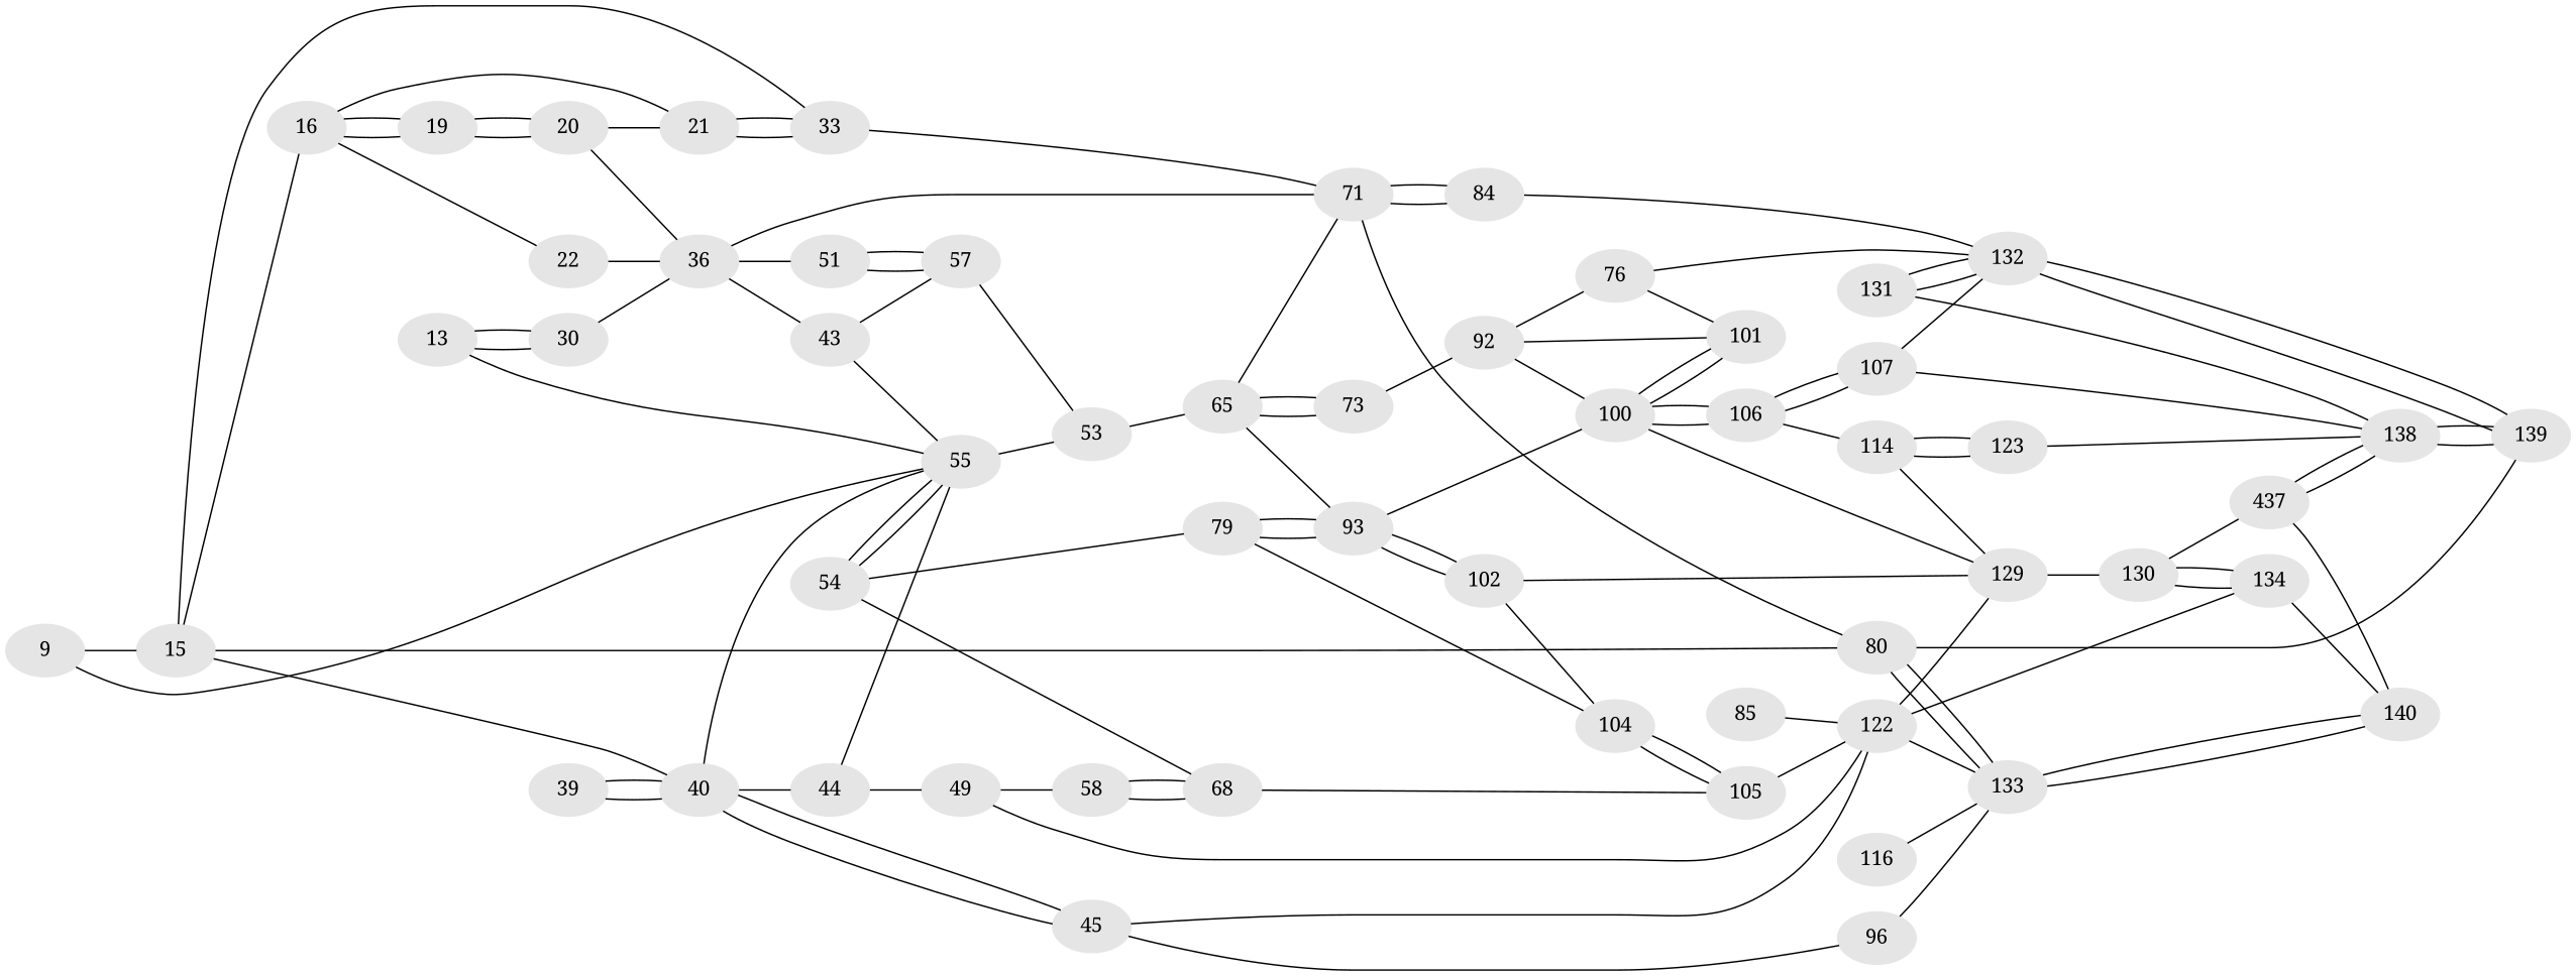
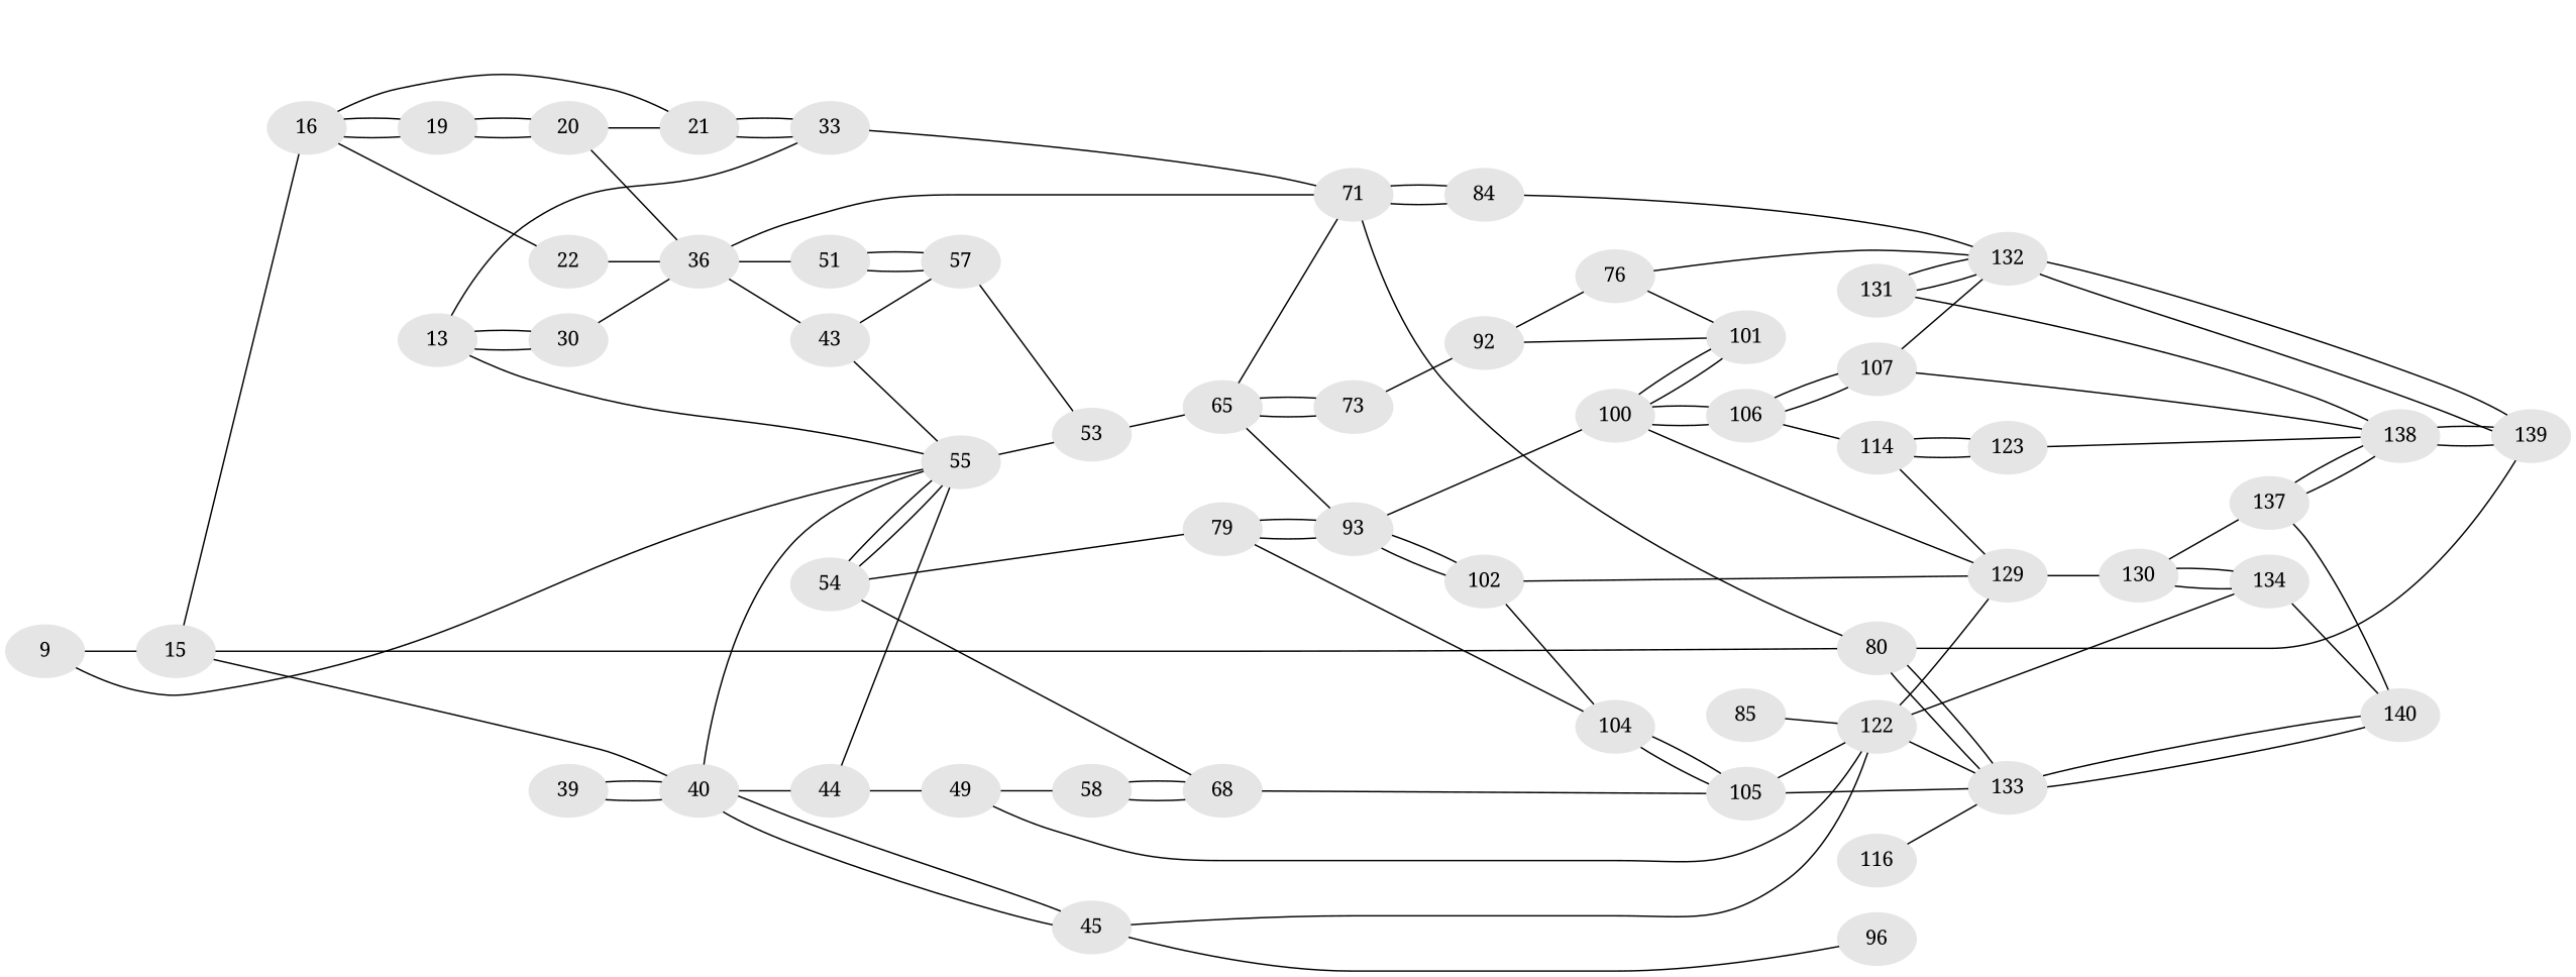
  graph {
    fontname="Noto Serif"
    rankdir=LR
    node [color=gray90 fontname="Noto Serif" style=filled]
    edge [fontname="Noto Serif"]
    15 [super="+2+1+14"]
    9
    55 [super="+42"]
    16 [super="+4"]
    33 [super="+18"]
    40 [super="+24+25+26"]
    80 [super="+72"]
    n8 [label=53 super="+56"]
    13
    30 [super="+8"]
    36 [super="+35+23+29"]
    19
    22 [super="+5"]
    21
    71 [super="+67+66"]
    44 [super="+27+28"]
    45
    133 [super="+119+118+115+117"]
    139
    20
    43
    51
    84
    57 [super="+50"]
    39
    49 [super="+48+47"]
    96 [super="+82+83"]
    122 [super="+121+109+88"]
    58 [super="+52"]
    129 [super="+111+103+112"]
    134
    68 [super="+53"]
    54
    79 [super="+63"]
    105 [super="+89+77"]
    93 [super="+90+64"]
    104 [super="+78"]
    65 [super="+60+61"]
    73
    92 [super="+74"]
    100 [super="+99"]
    102
    101 [super="+75"]
    76
    132 [super="+95+108"]
    140 [super="+135"]
    85
    106
    107
    114 [super="+113"]
    130 [super="+127"]
    138 [super="+125+124+126"]
    123
    116
-   137 [super="+136+128" label=437]
+   137 [super="+136+128"]
    131
    15 -- 16
-   15 -- 33
+   13 -- 33
    15 -- 40
    15 -- 80 [weight=2]
    9 -- 15 [weight=2]
    9 -- 55
    55 -- n8 [weight=2]
    16 -- 19 [weight=2]
    16 -- 19
    16 -- 22
    16 -- 21
    33 -- 71
    40 -- 55
    40 -- 44
    40 -- 45
    40 -- 45
    80 -- 133 [weight=2]
    80 -- 133
    80 -- 139
    n8 -- 65
    13 -- 55
    13 -- 30 [weight=2]
    13 -- 30
    30 -- 36 [weight=2]
    36 -- 71 [weight=2]
    36 -- 43
    36 -- 51
    19 -- 20
    19 -- 20
    22 -- 36 [weight=3]
    21 -- 33 [weight=2]
    21 -- 33
    71 -- 80
    71 -- 84 [weight=2]
    71 -- 84
    44 -- 55
    44 -- 49 [weight=2]
    45 -- 96
    45 -- 122
    133 -- 140
    133 -- 140
    20 -- 36
    20 -- 21
    43 -- 55
    43 -- 57
    51 -- 57 [weight=2]
    51 -- 57
    84 -- 132
    57 -- n8
    39 -- 40 [weight=2]
    39 -- 40
    49 -- 122
    49 -- 58 [weight=2]
-   96 -- 133 [weight=2]
+   105 -- 133 [weight=2]
    122 -- 133 [weight=2]
    122 -- 129 [weight=2]
    122 -- 134
    58 -- 68 [weight=2]
    58 -- 68
    129 -- 130 [weight=2]
    134 -- 140
    68 -- 105
    54 -- 55
    54 -- 55
    54 -- 68
    54 -- 79
    79 -- 93 [weight=2]
    79 -- 93
    79 -- 104
    105 -- 122 [weight=3]
    93 -- 100
    93 -- 102
    93 -- 102
    104 -- 105 [weight=2]
    104 -- 105
    65 -- 71
    65 -- 93
    65 -- 73 [weight=2]
    65 -- 73
    73 -- 92
-   92 -- 100
    92 -- 101 [weight=2]
    92 -- 76
    100 -- 129
    100 -- 101
    100 -- 101
    100 -- 106
    100 -- 106
    102 -- 129
    102 -- 104
    76 -- 101
    76 -- 132
    132 -- 139
    132 -- 139
    85 -- 122
    106 -- 107
    106 -- 107
    106 -- 114
    107 -- 132
    107 -- 138
    114 -- 129
    114 -- 123 [weight=2]
    114 -- 123
    130 -- 134
    130 -- 134
    130 -- 137
    138 -- 139
    138 -- 139
    123 -- 138
    116 -- 133 [weight=3]
    137 -- 140 [weight=2]
    137 -- 138 [weight=2]
    137 -- 138
    131 -- 132 [weight=2]
    131 -- 132
    131 -- 138
  }
